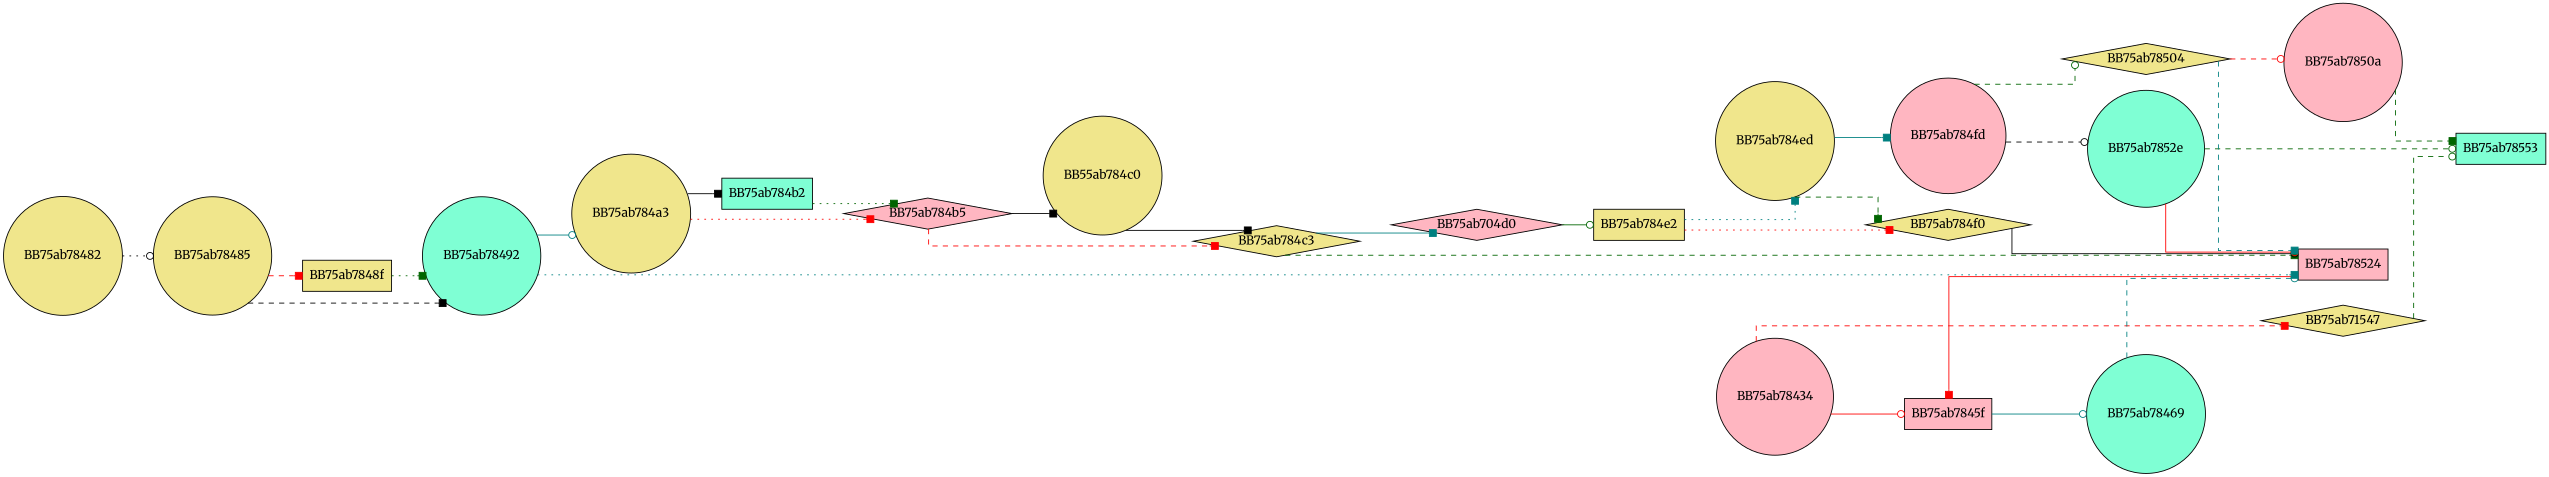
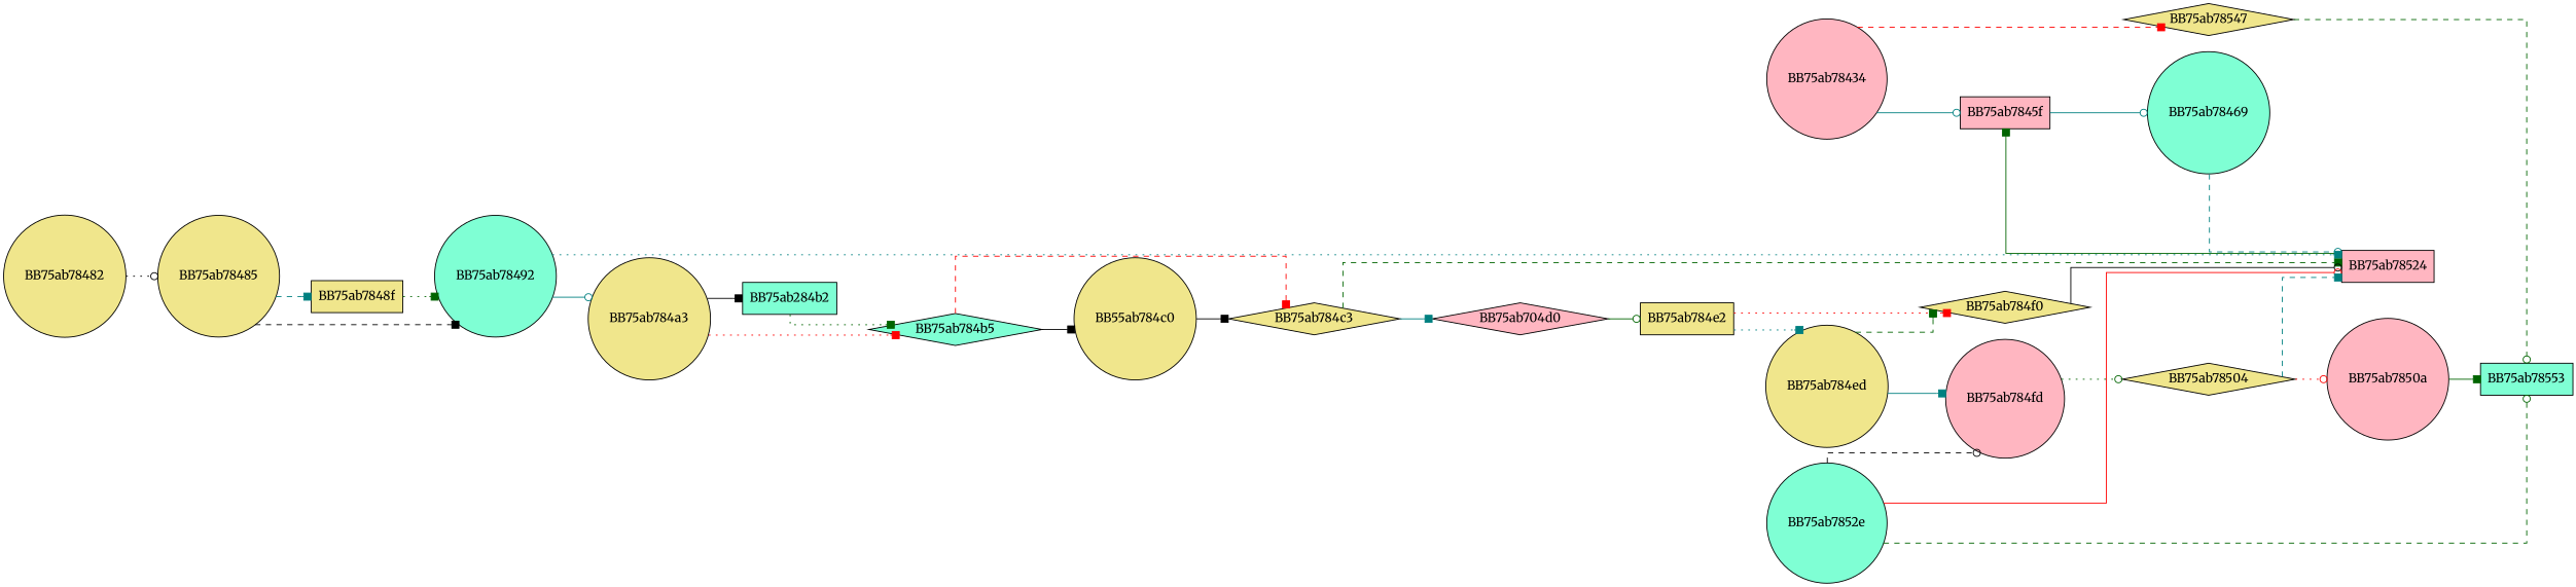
  digraph {
    fontname=Merriweather
    rankdir=LR
    splines=ortho
    node [fillcolor=khaki fontname=Merriweather shape=circle style=filled]
    edge [arrowhead=box color=teal fontname=Merriweather style=dashed]
    BB75ab78434 [fillcolor=lightpink]
    BB75ab7845f [fillcolor=lightpink shape=box]
-   BB75ab78547 [shape=diamond label=BB75ab71547]
+   BB75ab78547 [shape=diamond]
    BB75ab78469 [fillcolor=aquamarine]
    BB75ab78553 [fillcolor=aquamarine shape=box]
    n6 [fillcolor=lightpink label=BB75ab78524 shape=box]
    BB75ab78492 [fillcolor=aquamarine]
    BB75ab78485
    BB75ab7848f [shape=box]
    BB75ab78482
    BB75ab784a3
-   BB75ab784b5 [fillcolor=lightpink shape=diamond]
-   BB75ab784b2 [fillcolor=aquamarine shape=box]
+   BB75ab784b5 [fillcolor=aquamarine shape=diamond]
+   BB75ab784b2 [fillcolor=aquamarine shape=box label=BB75ab284b2]
    BB75ab784c3 [shape=diamond]
    n15 [label=BB55ab784c0]
    n16 [fillcolor=lightpink label=BB75ab704d0 shape=diamond]
    BB75ab784e2 [shape=box]
    BB75ab784f0 [shape=diamond]
    BB75ab784ed
    BB75ab784fd [fillcolor=lightpink]
    BB75ab7852e [fillcolor=aquamarine]
    BB75ab78504 [shape=diamond]
    BB75ab7850a [fillcolor=lightpink]
-   BB75ab78434 -> BB75ab7845f [arrowhead=odot color=red style=solid]
+   BB75ab78434 -> BB75ab7845f [arrowhead=odot style=solid]
    BB75ab78434 -> BB75ab78547 [color=red]
    BB75ab7845f -> BB75ab78469 [arrowhead=odot style=solid]
    BB75ab78547 -> BB75ab78553 [arrowhead=odot color=darkgreen]
    BB75ab78469 -> n6 [arrowhead=odot]
-   n6 -> BB75ab7845f [color=red style=solid]
+   n6 -> BB75ab7845f [color=darkgreen style=solid]
    BB75ab78492 -> n6 [style=dotted]
    BB75ab78492 -> BB75ab784a3 [arrowhead=odot style=solid]
    BB75ab78485 -> BB75ab78492 [color=black]
-   BB75ab78485 -> BB75ab7848f [color=red]
+   BB75ab78485 -> BB75ab7848f
    BB75ab7848f -> BB75ab78492 [color=darkgreen style=dotted]
    BB75ab78482 -> BB75ab78485 [arrowhead=odot color=black style=dotted]
    BB75ab784a3 -> BB75ab784b5 [color=red style=dotted]
    BB75ab784a3 -> BB75ab784b2 [color=black style=solid]
    BB75ab784b5 -> BB75ab784c3 [color=red]
    BB75ab784b5 -> n15 [color=black style=solid]
    BB75ab784b2 -> BB75ab784b5 [color=darkgreen style=dotted]
    BB75ab784c3 -> n6 [color=darkgreen]
    BB75ab784c3 -> n16 [style=solid]
    n15 -> BB75ab784c3 [color=black style=solid]
    n16 -> BB75ab784e2 [arrowhead=odot color=darkgreen style=solid]
    BB75ab784e2 -> BB75ab784f0 [color=red style=dotted]
    BB75ab784e2 -> BB75ab784ed [style=dotted]
    BB75ab784f0 -> n6 [arrowhead=odot color=black style=solid]
    BB75ab784ed -> BB75ab784f0 [color=darkgreen]
    BB75ab784ed -> BB75ab784fd [style=solid]
-   BB75ab784fd -> BB75ab7852e [arrowhead=odot color=black]
-   BB75ab784fd -> BB75ab78504 [arrowhead=odot color=darkgreen]
+   BB75ab7852e -> BB75ab784fd [arrowhead=odot color=black]
+   BB75ab784fd -> BB75ab78504 [arrowhead=odot color=darkgreen style=dotted]
    BB75ab7852e -> BB75ab78553 [arrowhead=odot color=darkgreen]
    BB75ab7852e -> n6 [arrowhead=odot color=red style=solid]
    BB75ab78504 -> n6
-   BB75ab78504 -> BB75ab7850a [arrowhead=odot color=red]
-   BB75ab7850a -> BB75ab78553 [color=darkgreen]
+   BB75ab78504 -> BB75ab7850a [arrowhead=odot color=red style=dotted]
+   BB75ab7850a -> BB75ab78553 [color=darkgreen style=solid]
  }
